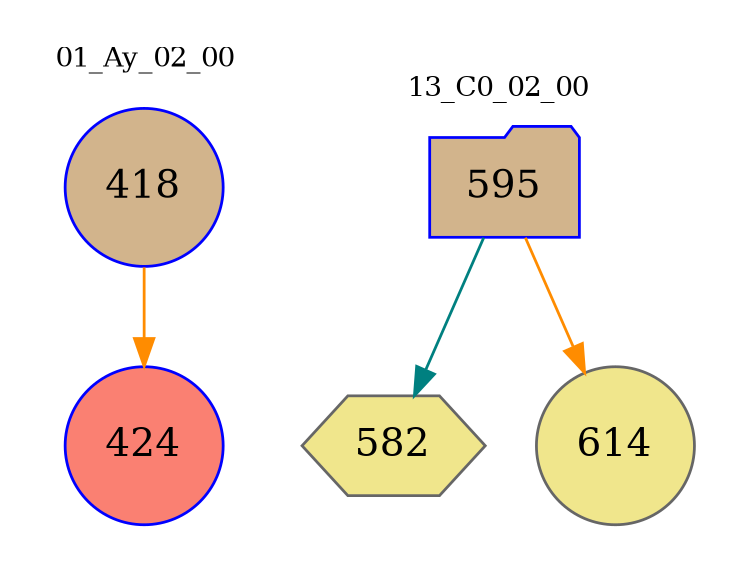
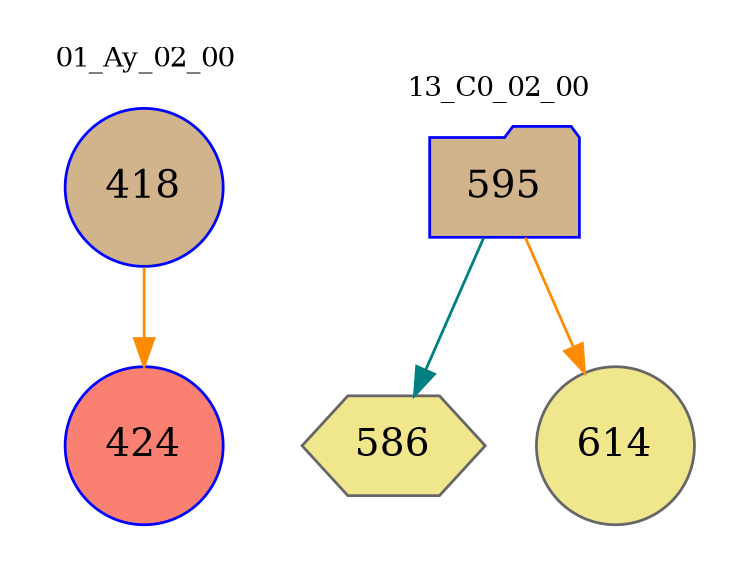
  digraph {
    node [color=blue fillcolor=tan shape=circle style=filled]
    edge [color=darkorange]
    n1 [label=418]
    n2 [fillcolor=salmon label=424]
    n3 [label=595 shape=folder]
-   n4 [color=gray40 fillcolor=khaki label=582 shape=hexagon]
+   n4 [color=gray40 fillcolor=khaki label=586 shape=hexagon]
    n5 [color=gray40 fillcolor=khaki label=614]
    subgraph cluster_1 {
      color=white
      fontsize=10
      label="01_Ay_02_00"
      n1
      n2
    }
    subgraph cluster_2 {
      color=white
      fontsize=10
      label="13_C0_02_00"
      n3
      n4
      n5
    }
    n1 -> n2
    n3 -> n4 [color=teal]
    n3 -> n5
  }
